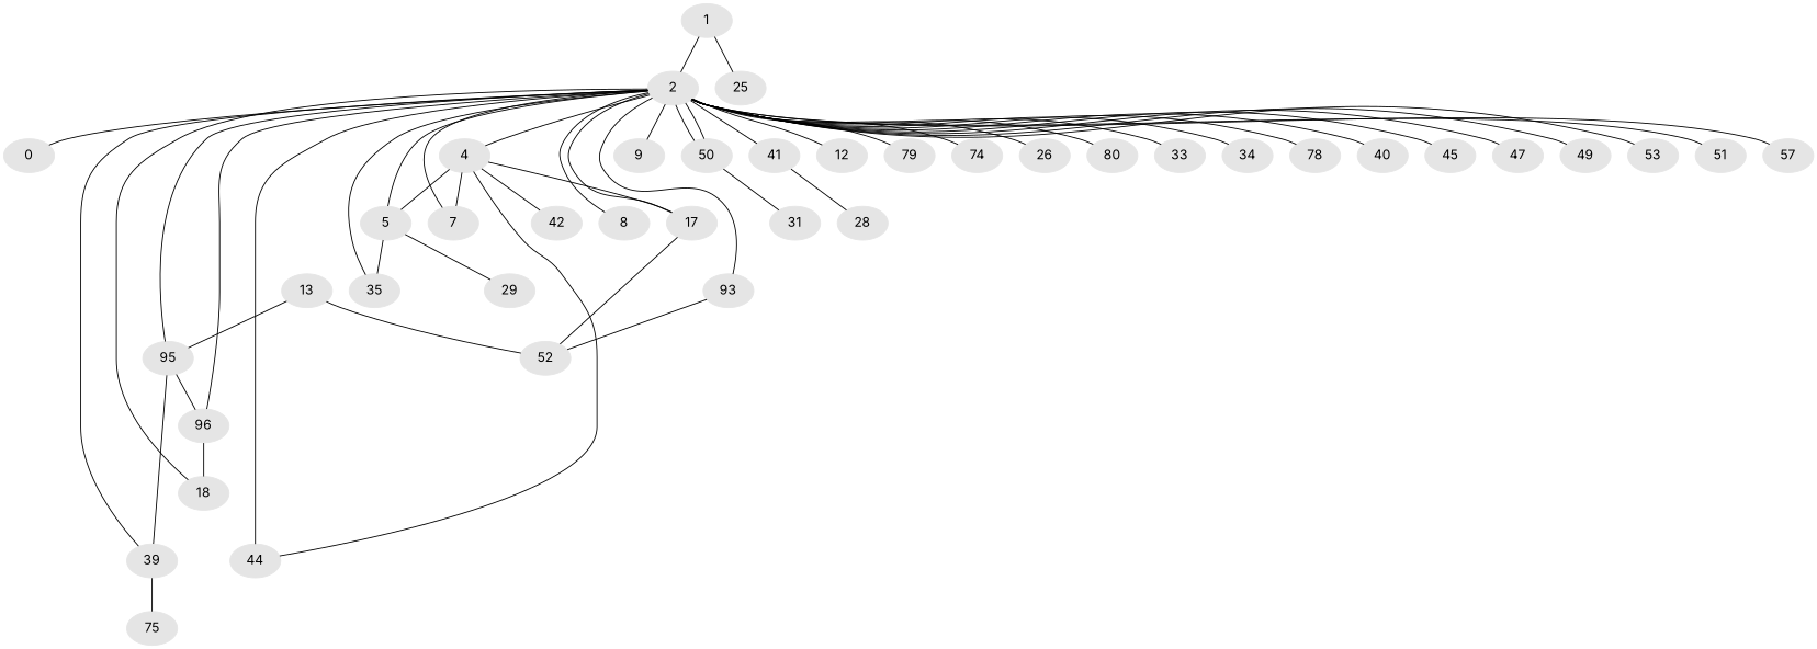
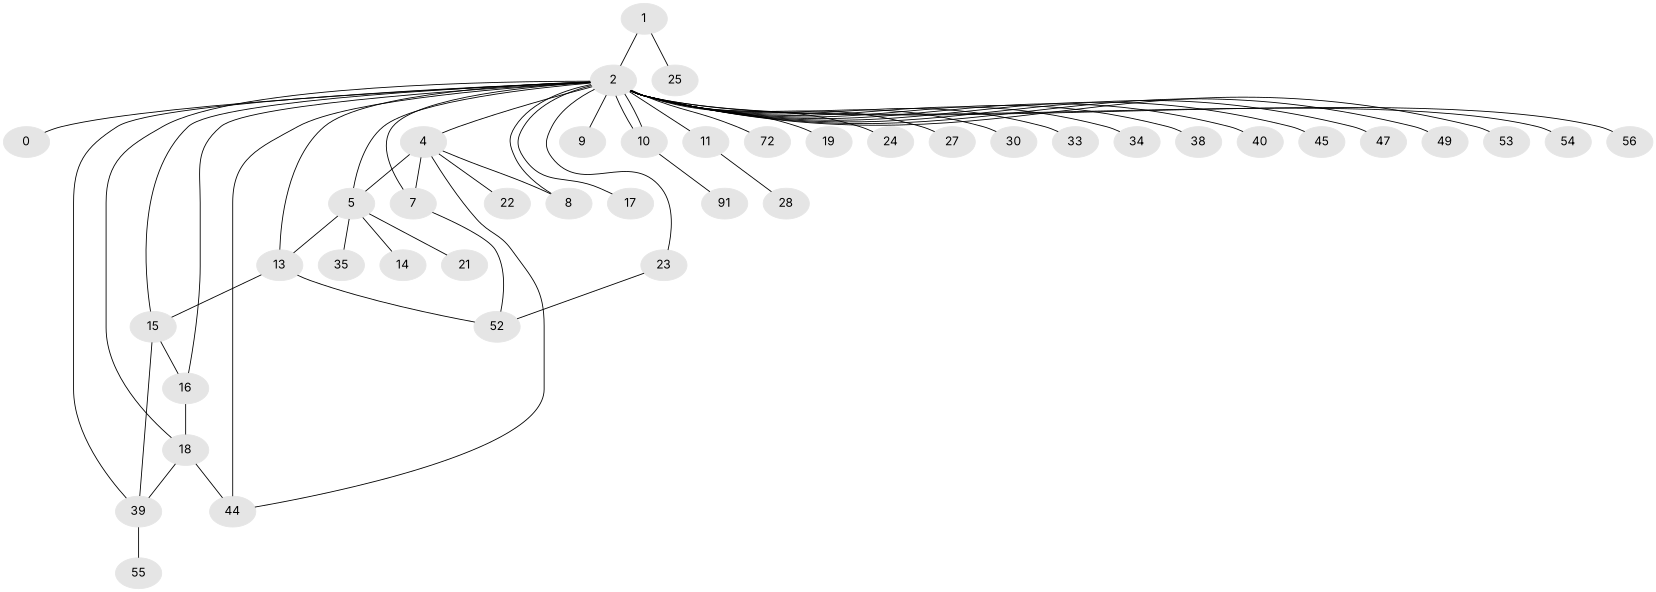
  graph {
    fontname=Inter
    node [color=gray90 fontname=Inter style=filled]
    edge [fontname=Inter]
    2 [super="+22"]
    n2 [label=0 super="+21"]
    4 [super="+6"]
    5 [super="+57"]
    7 [super="+58"]
    8
    9
-   10 [super="+51" label=50]
-   11 [label=41]
-   12
-   15 [super="+32" label=95]
-   16 [super="+37" label=96]
+   10 [super="+51"]
+   11
+   12 [label=72]
+   15 [super="+32"]
+   16 [super="+37"]
    17 [super="+26"]
    18 [super="+48"]
-   19 [label=79]
-   23 [super="+28" label=93]
-   24 [label=74]
-   27 [label=26]
-   30 [label=80]
+   19
+   23 [super="+28"]
+   24
+   27
+   30
    33
    34
    35 [super="+46"]
-   38 [label=78]
+   38
    39 [super="+43"]
    40
    44
    45
    47
    49
    53
-   54 [label=51]
-   56 [label=57]
+   54
+   56
    1
    25 [super="+41"]
-   42
+   42 [label=22]
    13
-   29
+   14
+   29 [label=21]
    52
-   31 [super="+36"]
+   31 [super="+36" label=91]
    n41 [label=28]
-   55 [label=75]
+   55
    2 -- n2 [weight=2]
    2 -- 4
    2 -- 5
    2 -- 7
    2 -- 8
    2 -- 9
    2 -- 10
    2 -- 10
    2 -- 11
    2 -- 12
    2 -- 15
    2 -- 16
    2 -- 17
    2 -- 18
    2 -- 19
    2 -- 23
    2 -- 24
    2 -- 27
    2 -- 30
    2 -- 33
    2 -- 34
-   2 -- 35 [weight=2]
+   2 -- 13 [weight=2]
    2 -- 38
    2 -- 39
    2 -- 40
    2 -- 44
    2 -- 45
    2 -- 47
    2 -- 49
    2 -- 53
    2 -- 54
    2 -- 56
    4 -- 5
    4 -- 7 [weight=2]
-   4 -- 17
+   4 -- 8
    4 -- 44
    4 -- 42
    5 -- 35
+   5 -- 13
+   5 -- 14
    5 -- 29
-   17 -- 52
+   7 -- 52
    10 -- 31
    11 -- n41
    15 -- 16
    15 -- 39
    16 -- 18
+   18 -- 39
+   18 -- 44
    23 -- 52
    39 -- 55
    1 -- 2
    1 -- 25
    13 -- 15
    13 -- 52
  }
